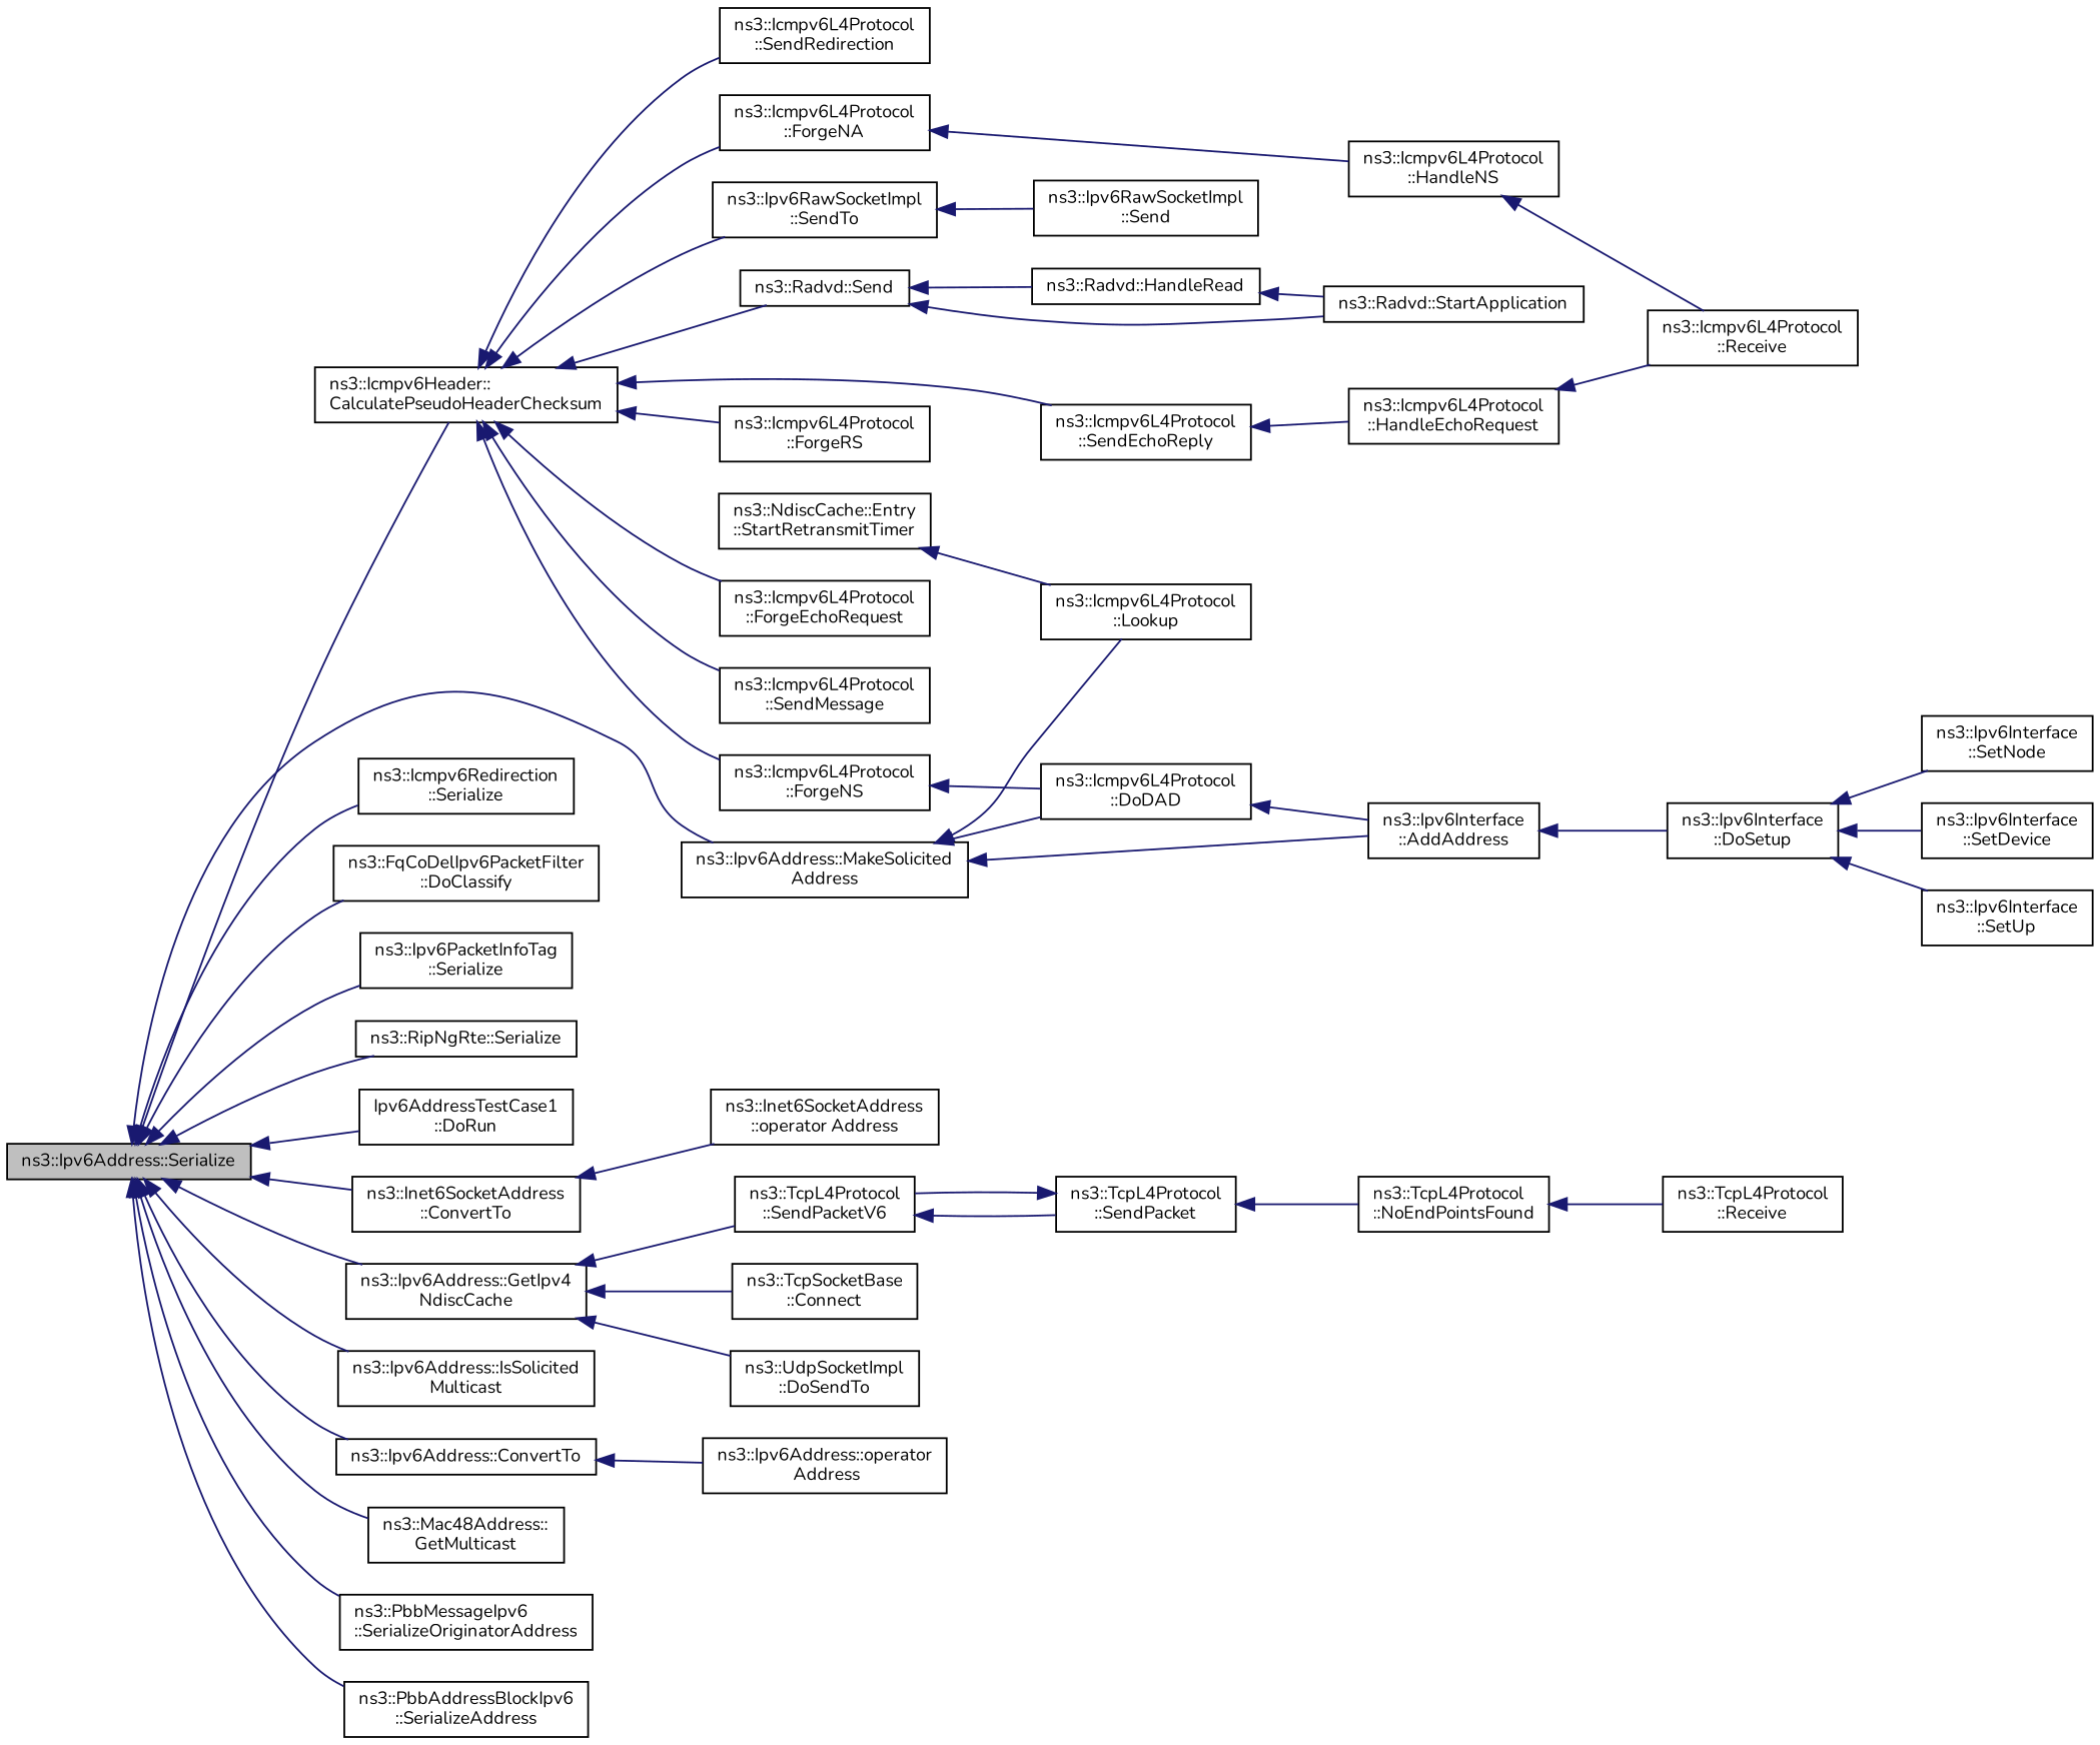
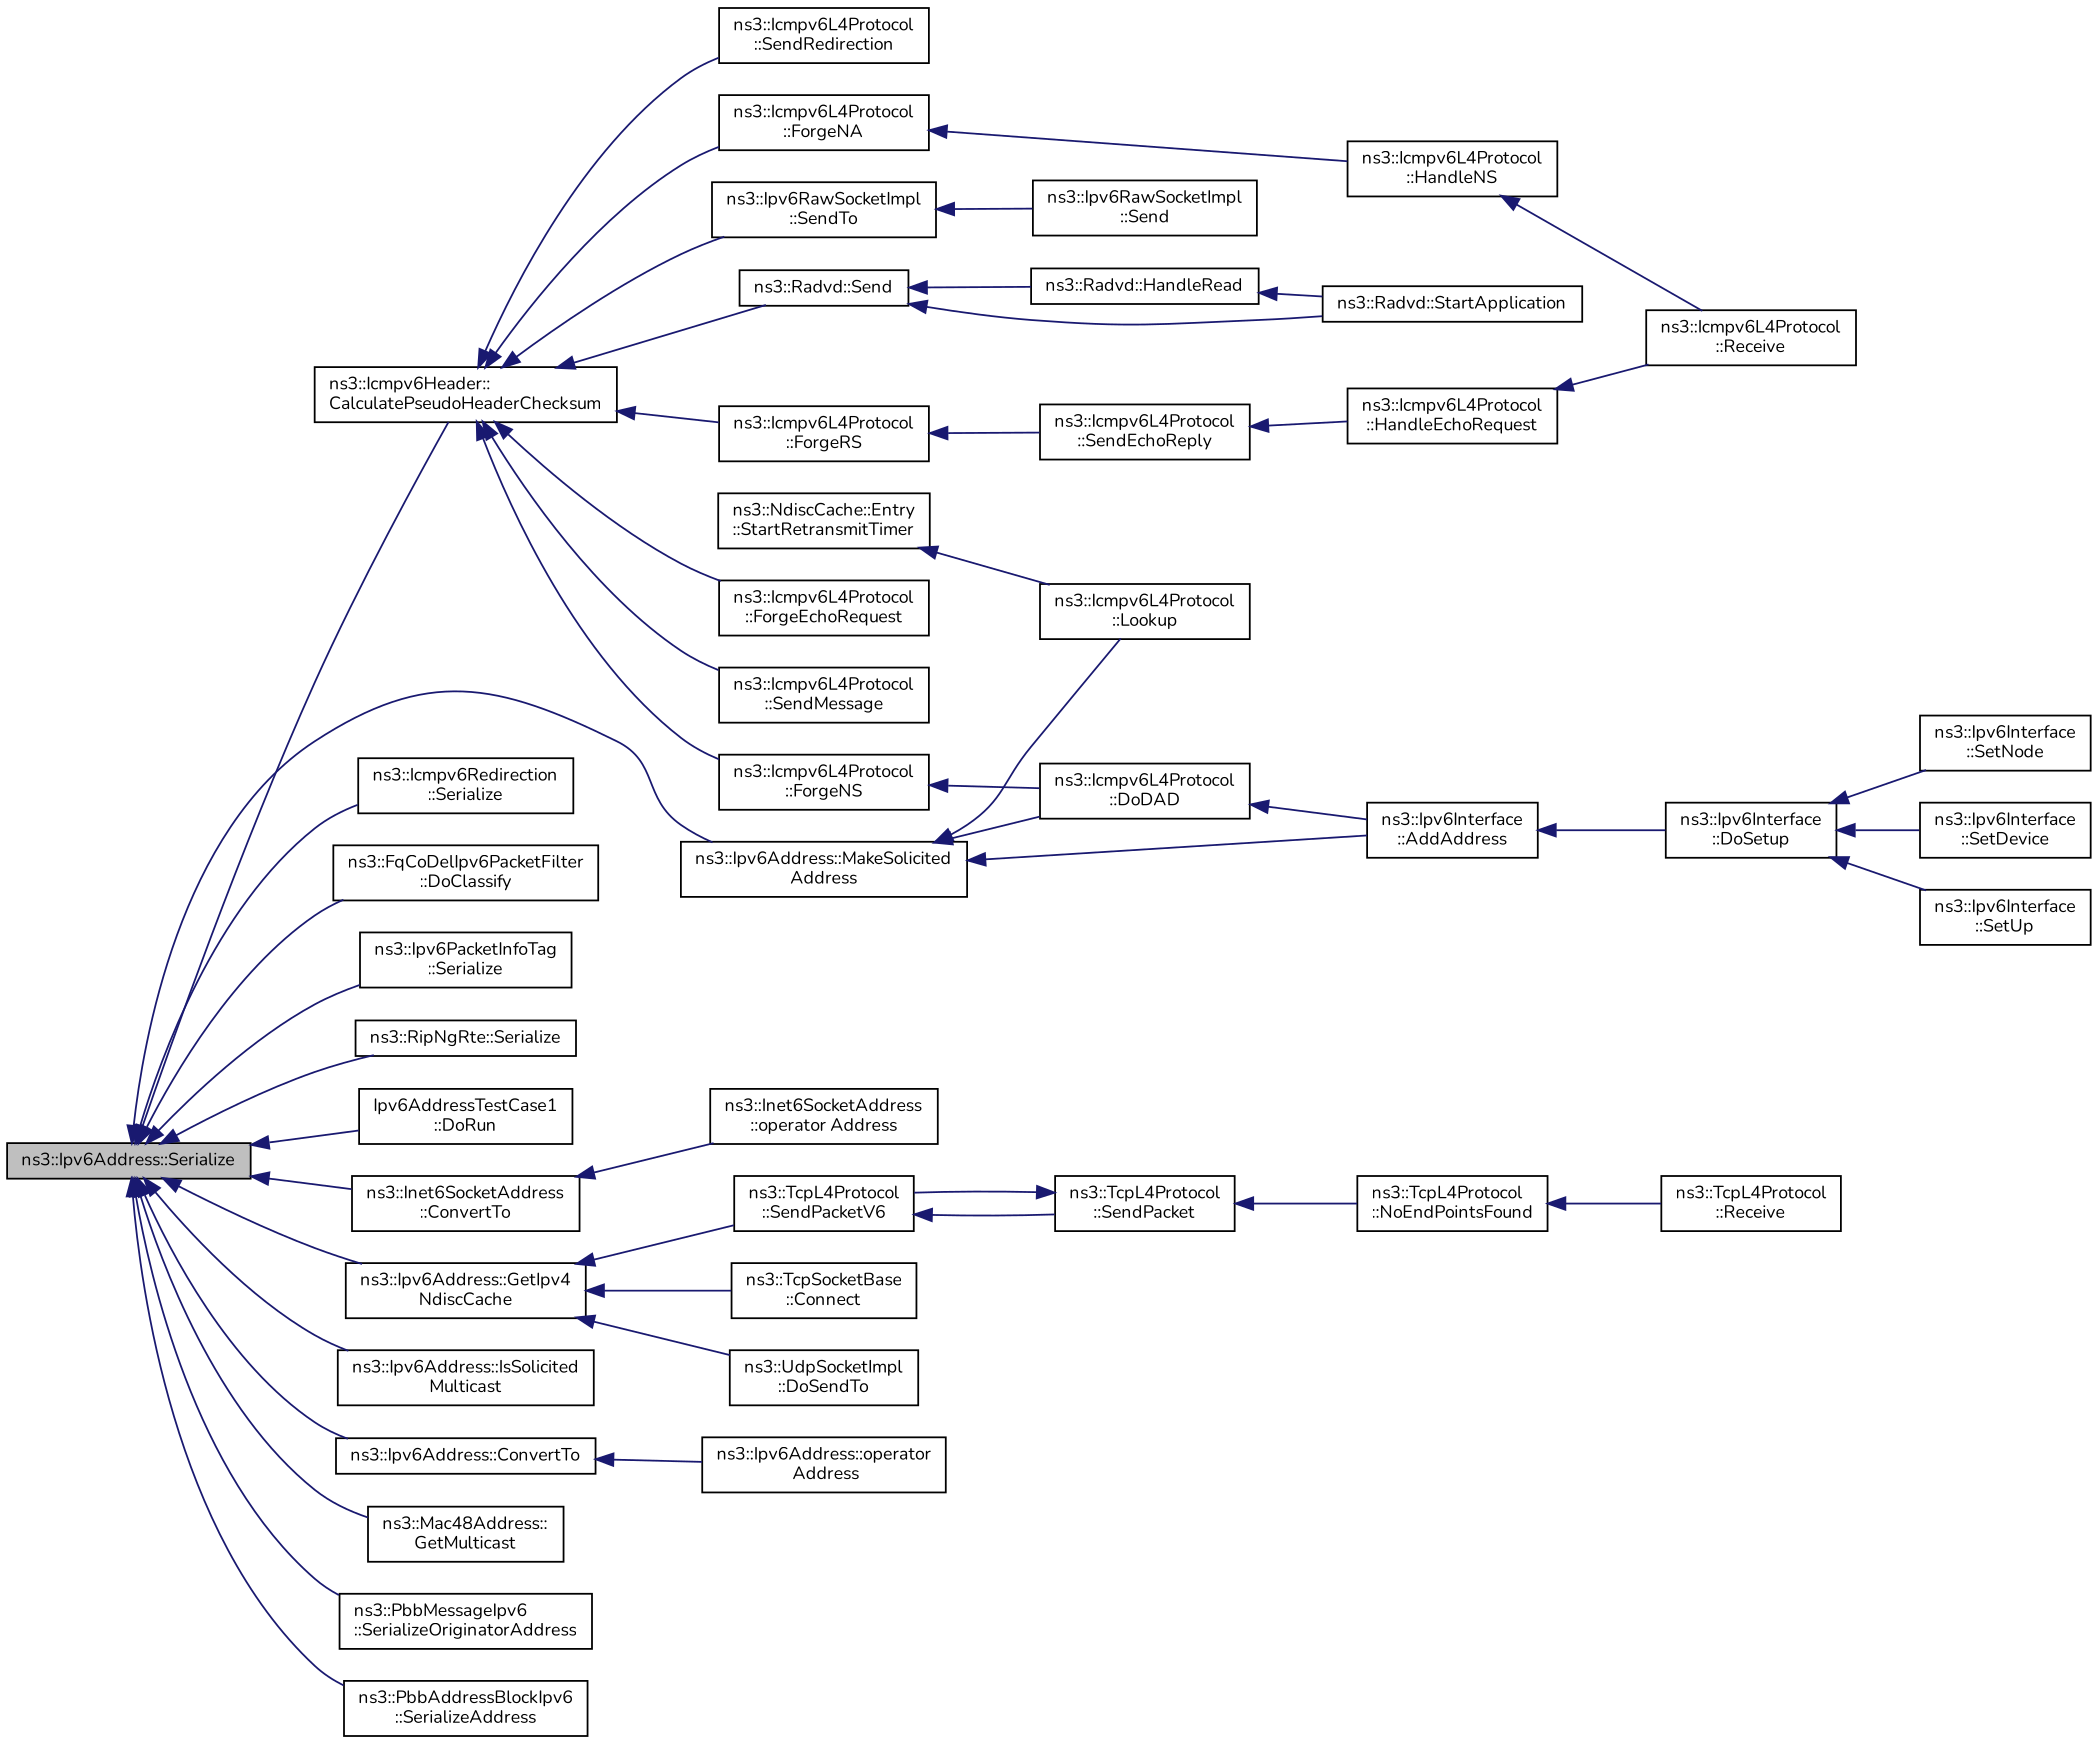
  digraph {
    fontname=Nunito
    rankdir=LR
    node [color=black fillcolor=white fontname=Nunito fontsize=10 shape=record style=filled]
    edge [color=midnightblue dir=back fontname=Nunito fontsize=10 labelfontname=Helvetica labelfontsize=10 style=solid]
    n1 [fillcolor=grey75 fontcolor=black height=0.2 label="ns3::Ipv6Address::Serialize" width=0.4]
    n2 [height=0.2 label="ns3::Icmpv6Header::\lCalculatePseudoHeaderChecksum" width=0.4]
    n3 [height=0.2 label="ns3::Icmpv6Redirection\l::Serialize" width=0.4]
    n4 [height=0.2 label="ns3::FqCoDelIpv6PacketFilter\l::DoClassify" width=0.4]
    n5 [height=0.2 label="ns3::Ipv6PacketInfoTag\l::Serialize" width=0.4]
    n6 [height=0.2 label="ns3::RipNgRte::Serialize" width=0.4]
    n7 [height=0.2 label="Ipv6AddressTestCase1\l::DoRun" width=0.4]
    n8 [height=0.2 label="ns3::Inet6SocketAddress\l::ConvertTo" width=0.4]
    n9 [height=0.2 label="ns3::Ipv6Address::GetIpv4\lNdiscCache" width=0.4]
    n10 [height=0.2 label="ns3::Ipv6Address::MakeSolicited\lAddress" width=0.4]
    n11 [height=0.2 label="ns3::Ipv6Address::IsSolicited\lMulticast" width=0.4]
    n12 [height=0.2 label="ns3::Ipv6Address::ConvertTo" width=0.4]
    n13 [height=0.2 label="ns3::Mac48Address::\lGetMulticast" width=0.4]
    n14 [height=0.2 label="ns3::PbbMessageIpv6\l::SerializeOriginatorAddress" width=0.4]
    n15 [height=0.2 label="ns3::PbbAddressBlockIpv6\l::SerializeAddress" width=0.4]
    n16 [height=0.2 label="ns3::Radvd::Send" width=0.4]
    n17 [height=0.2 label="ns3::Icmpv6L4Protocol\l::ForgeRS" width=0.4]
    n18 [height=0.2 label="ns3::Icmpv6L4Protocol\l::ForgeEchoRequest" width=0.4]
    n19 [height=0.2 label="ns3::Icmpv6L4Protocol\l::SendMessage" width=0.4]
    n20 [height=0.2 label="ns3::Icmpv6L4Protocol\l::SendEchoReply" width=0.4]
    n21 [height=0.2 label="ns3::Icmpv6L4Protocol\l::SendRedirection" width=0.4]
    n22 [height=0.2 label="ns3::Icmpv6L4Protocol\l::ForgeNA" width=0.4]
    n23 [height=0.2 label="ns3::Icmpv6L4Protocol\l::ForgeNS" width=0.4]
    n24 [height=0.2 label="ns3::Ipv6RawSocketImpl\l::SendTo" width=0.4]
    n25 [height=0.2 label="ns3::Inet6SocketAddress\l::operator Address" width=0.4]
    n26 [height=0.2 label="ns3::TcpL4Protocol\l::SendPacketV6" width=0.4]
    n27 [height=0.2 label="ns3::TcpSocketBase\l::Connect" width=0.4]
    n28 [height=0.2 label="ns3::UdpSocketImpl\l::DoSendTo" width=0.4]
    n29 [height=0.2 label="ns3::Icmpv6L4Protocol\l::DoDAD" width=0.4]
    n30 [height=0.2 label="ns3::Ipv6Interface\l::AddAddress" width=0.4]
    n31 [height=0.2 label="ns3::Icmpv6L4Protocol\l::Lookup" width=0.4]
    n32 [height=0.2 label="ns3::Ipv6Address::operator\l Address" width=0.4]
    n33 [height=0.2 label="ns3::Radvd::StartApplication" width=0.4]
    n34 [height=0.2 label="ns3::Radvd::HandleRead" width=0.4]
    n35 [height=0.2 label="ns3::Icmpv6L4Protocol\l::HandleEchoRequest" width=0.4]
    n36 [height=0.2 label="ns3::Icmpv6L4Protocol\l::HandleNS" width=0.4]
    n37 [height=0.2 label="ns3::Ipv6RawSocketImpl\l::Send" width=0.4]
    n38 [height=0.2 label="ns3::Icmpv6L4Protocol\l::Receive" width=0.4]
    n39 [height=0.2 label="ns3::Ipv6Interface\l::DoSetup" width=0.4]
    n40 [height=0.2 label="ns3::Ipv6Interface\l::SetNode" width=0.4]
    n41 [height=0.2 label="ns3::Ipv6Interface\l::SetDevice" width=0.4]
    n42 [height=0.2 label="ns3::Ipv6Interface\l::SetUp" width=0.4]
    n43 [height=0.2 label="ns3::TcpL4Protocol\l::SendPacket" width=0.4]
    n44 [height=0.2 label="ns3::TcpL4Protocol\l::NoEndPointsFound" width=0.4]
    n45 [height=0.2 label="ns3::TcpL4Protocol\l::Receive" width=0.4]
    n46 [height=0.2 label="ns3::NdiscCache::Entry\l::StartRetransmitTimer" width=0.4]
    n1 -> n2
    n1 -> n3
    n1 -> n4
    n1 -> n5
    n1 -> n6
    n1 -> n7
    n1 -> n8
    n1 -> n9
    n1 -> n10
    n1 -> n11
    n1 -> n12
    n1 -> n13
    n1 -> n14
    n1 -> n15
    n2 -> n16
    n2 -> n17
    n2 -> n18
    n2 -> n19
-   n2 -> n20
+   n17 -> n20
    n2 -> n21
    n2 -> n22
    n2 -> n23
    n2 -> n24
    n8 -> n25
    n9 -> n26
    n9 -> n27
    n9 -> n28
    n10 -> n29
    n10 -> n30
    n10 -> n31
    n12 -> n32
    n16 -> n33
    n16 -> n34
    n20 -> n35
    n22 -> n36
    n23 -> n29
    n24 -> n37
    n26 -> n43
    n29 -> n30
    n30 -> n39
    n34 -> n33
    n35 -> n38
    n36 -> n38
    n39 -> n40
    n39 -> n41
    n39 -> n42
    n43 -> n26
    n43 -> n44
    n44 -> n45
    n46 -> n31
  }
